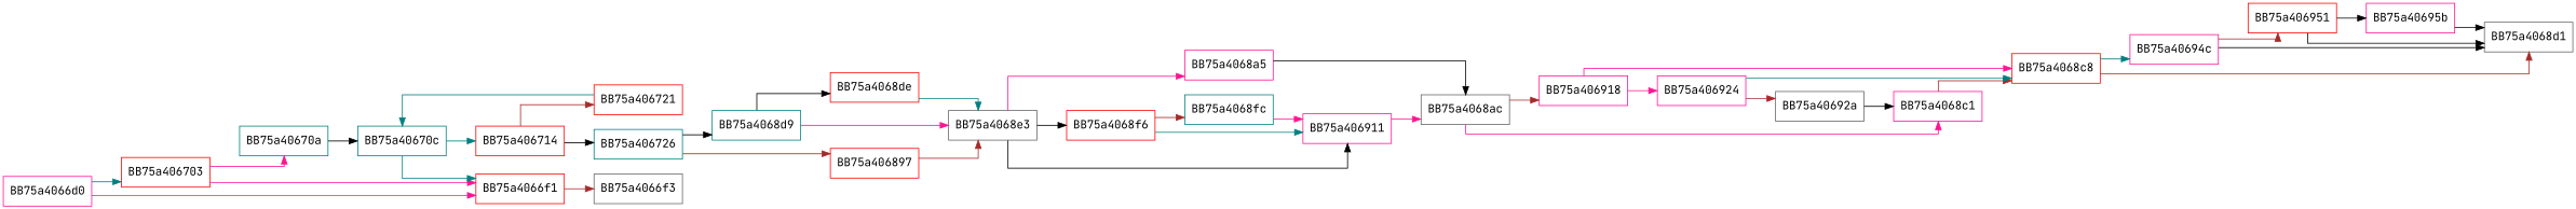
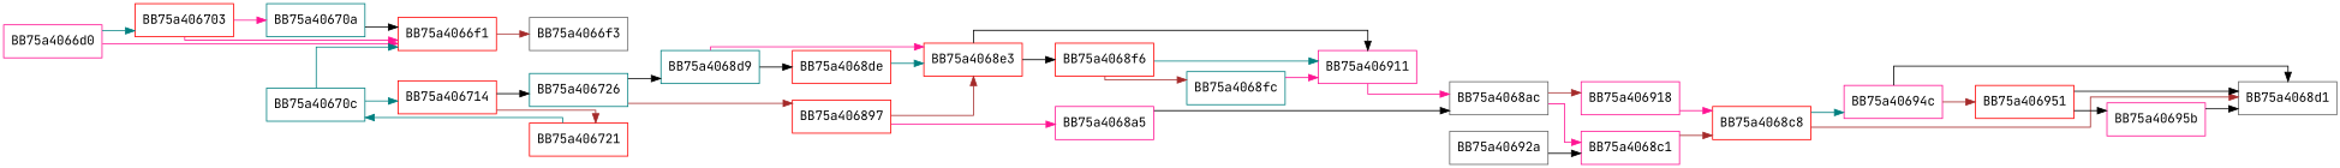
  digraph {
    fontname="JetBrains Mono"
    rankdir=LR
    splines=ortho
    node [color=red fontname="JetBrains Mono" shape=box]
    edge [color=black fontname="JetBrains Mono"]
    BB75a4066d0 [color=deeppink]
    BB75a406703
    BB75a4066f1
    BB75a40670a [color=teal]
    BB75a4066f3 [color=gray40]
    BB75a40670c [color=teal]
    BB75a406714
    BB75a406726 [color=teal]
    BB75a406721
    BB75a4068d9 [color=teal]
    BB75a406897
-   BB75a4068e3 [color=gray40]
+   BB75a4068e3
    BB75a4068de
    BB75a4068a5 [color=deeppink]
    BB75a406911 [color=deeppink]
    BB75a4068f6
    BB75a4068ac [color=gray40]
    BB75a4068fc [color=teal]
    BB75a406918 [color=deeppink]
    BB75a4068c1 [color=deeppink]
    BB75a4068c8
-   BB75a406924 [color=deeppink]
    BB75a40694c [color=deeppink]
    BB75a4068d1 [color=gray40]
    BB75a40692a [color=gray40]
    BB75a406951
    BB75a40695b [color=deeppink]
    BB75a4066d0 -> BB75a406703 [color=teal]
    BB75a4066d0 -> BB75a4066f1 [color=deeppink]
    BB75a406703 -> BB75a4066f1 [color=deeppink]
    BB75a406703 -> BB75a40670a [color=deeppink]
    BB75a4066f1 -> BB75a4066f3 [color=brown]
-   BB75a40670a -> BB75a40670c
+   BB75a40670a -> BB75a4066f1
    BB75a40670c -> BB75a4066f1 [color=teal]
    BB75a40670c -> BB75a406714 [color=teal]
    BB75a406714 -> BB75a406726
    BB75a406714 -> BB75a406721 [color=brown]
    BB75a406726 -> BB75a4068d9
    BB75a406726 -> BB75a406897 [color=brown]
    BB75a406721 -> BB75a40670c [color=teal]
    BB75a4068d9 -> BB75a4068e3 [color=deeppink]
    BB75a4068d9 -> BB75a4068de
    BB75a406897 -> BB75a4068e3 [color=brown]
-   BB75a4068e3 -> BB75a4068a5 [color=deeppink]
+   BB75a406897 -> BB75a4068a5 [color=deeppink]
    BB75a4068e3 -> BB75a406911
    BB75a4068e3 -> BB75a4068f6
    BB75a4068de -> BB75a4068e3 [color=teal]
    BB75a4068a5 -> BB75a4068ac
    BB75a406911 -> BB75a4068ac [color=deeppink]
    BB75a4068f6 -> BB75a406911 [color=teal]
    BB75a4068f6 -> BB75a4068fc [color=brown]
    BB75a4068ac -> BB75a406918 [color=brown]
    BB75a4068ac -> BB75a4068c1 [color=deeppink]
    BB75a4068fc -> BB75a406911 [color=deeppink]
    BB75a406918 -> BB75a4068c8 [color=deeppink]
-   BB75a406918 -> BB75a406924 [color=deeppink]
    BB75a4068c1 -> BB75a4068c8 [color=brown]
    BB75a4068c8 -> BB75a40694c [color=teal]
    BB75a4068c8 -> BB75a4068d1 [color=brown]
-   BB75a406924 -> BB75a4068c8 [color=teal]
-   BB75a406924 -> BB75a40692a [color=brown]
    BB75a40694c -> BB75a4068d1
    BB75a40694c -> BB75a406951 [color=brown]
    BB75a40692a -> BB75a4068c1
    BB75a406951 -> BB75a4068d1
    BB75a406951 -> BB75a40695b
    BB75a40695b -> BB75a4068d1
  }
